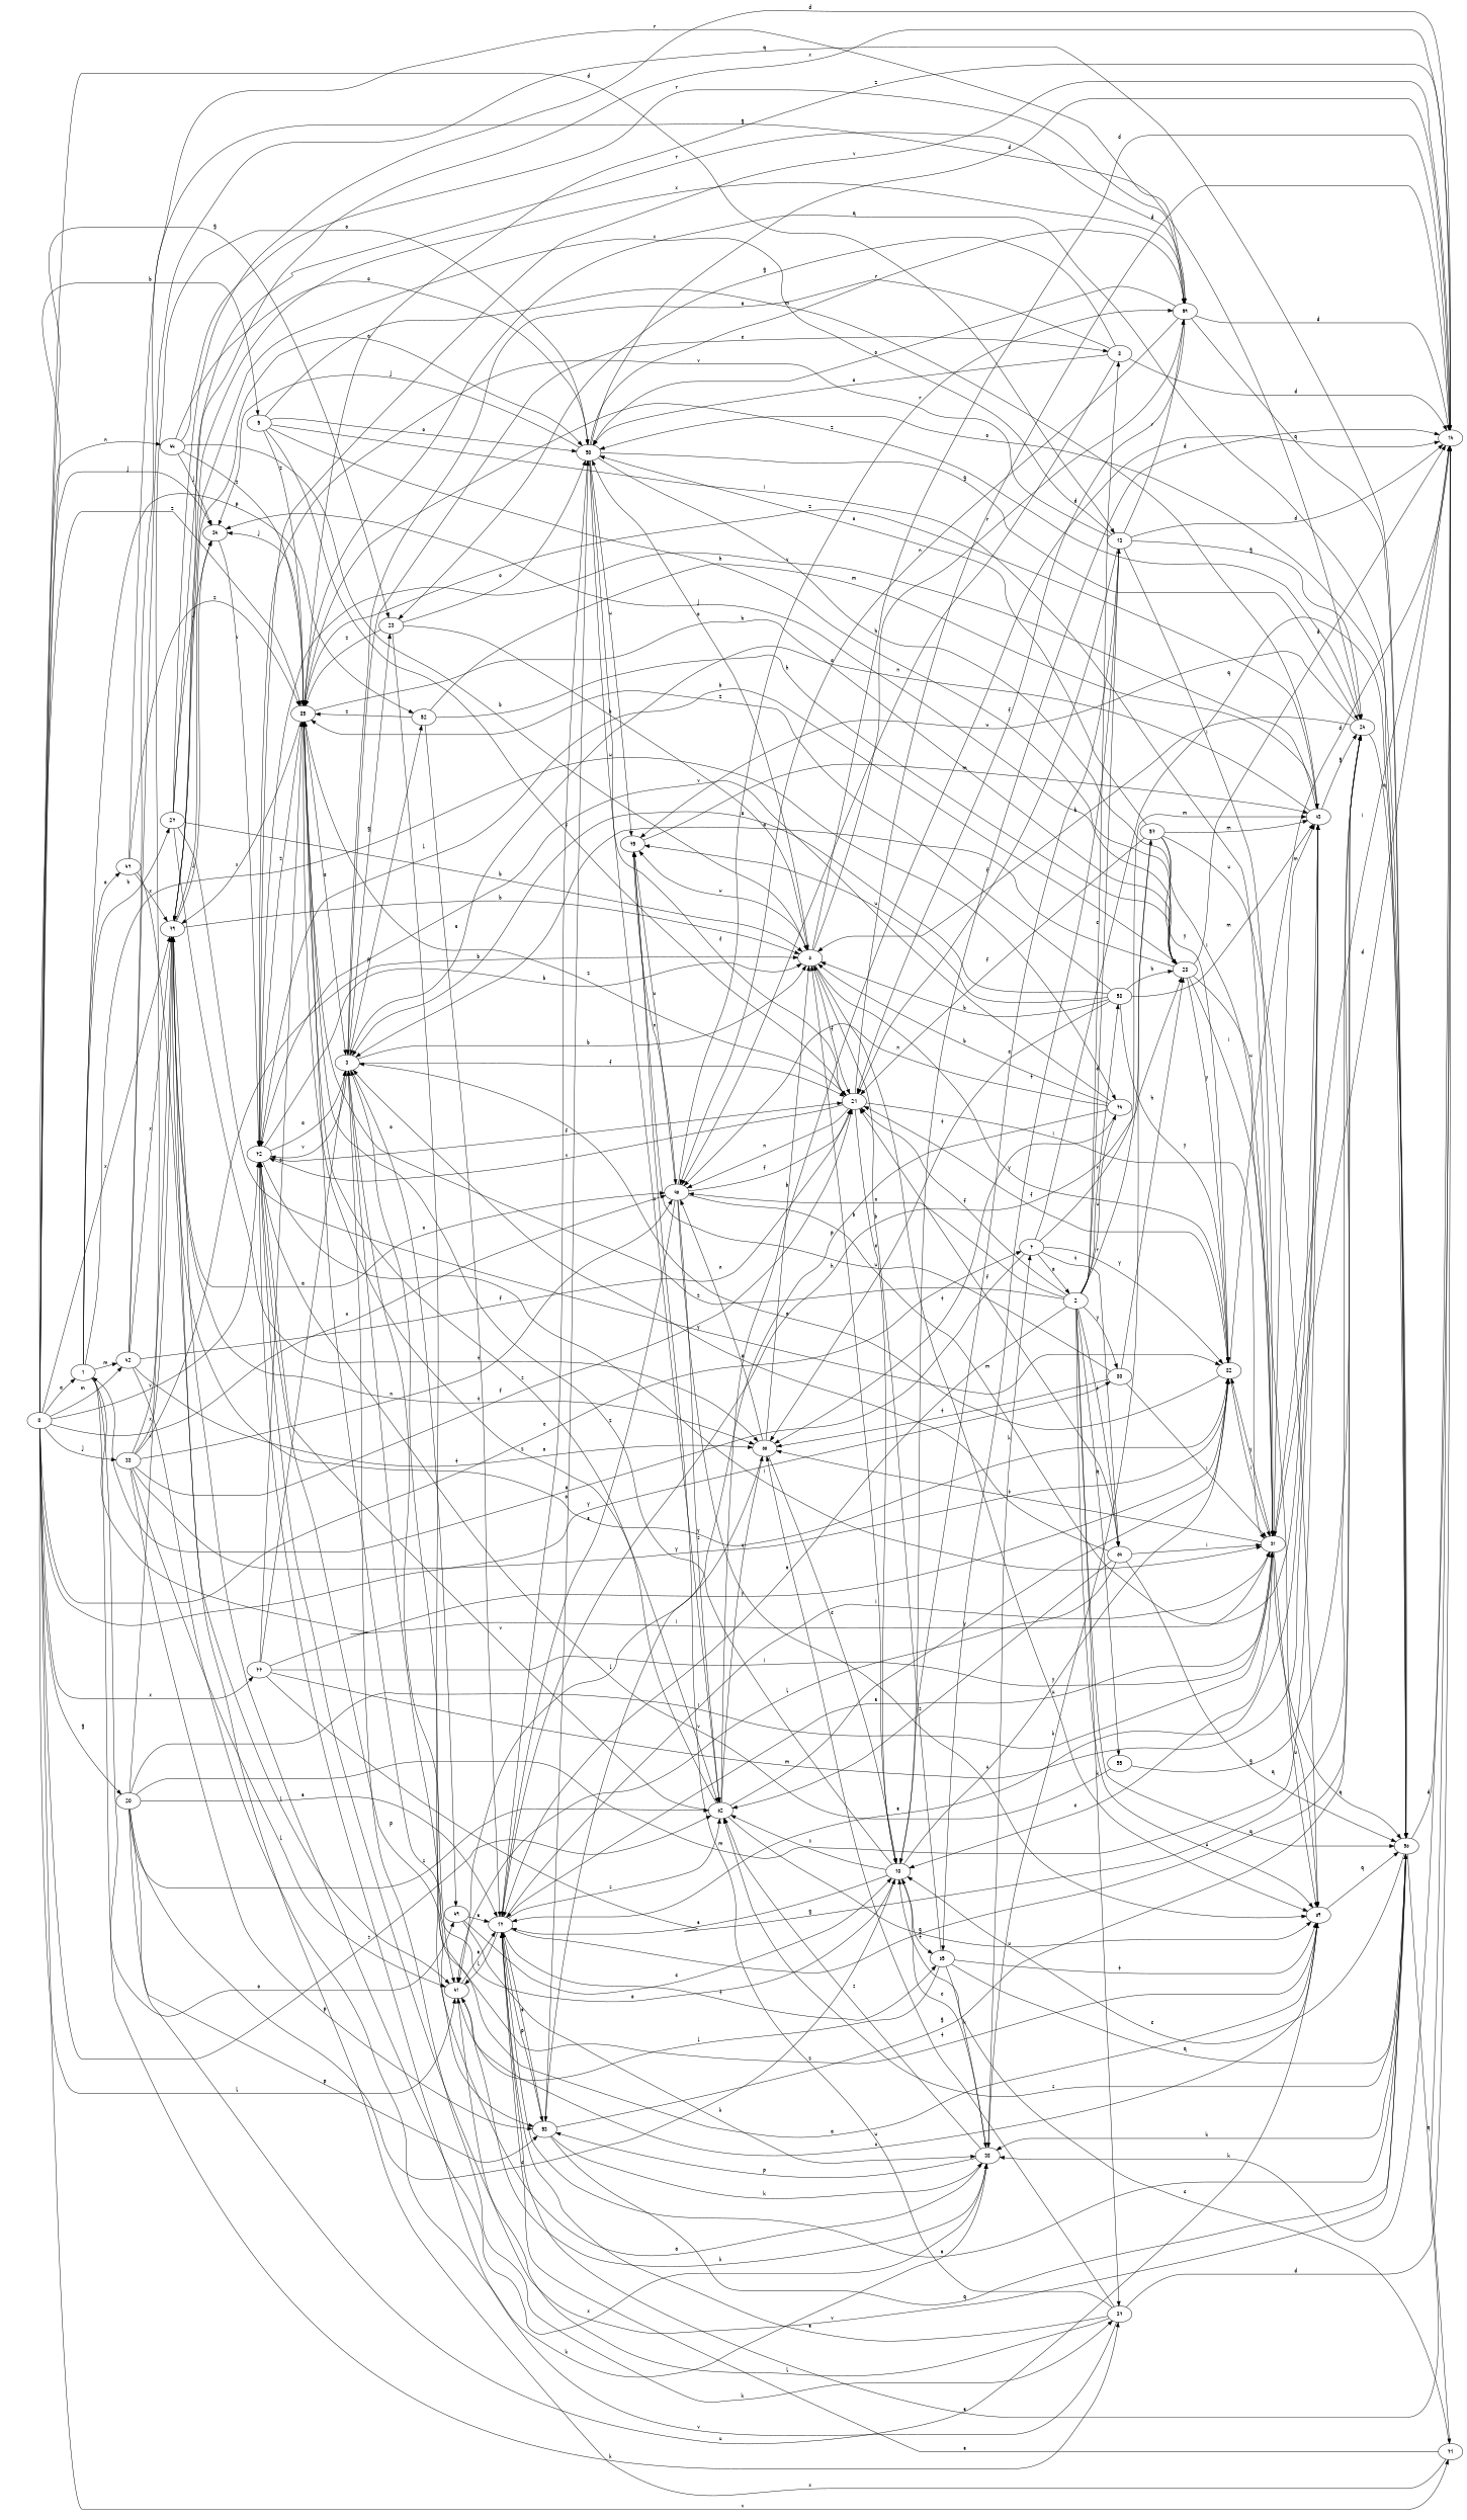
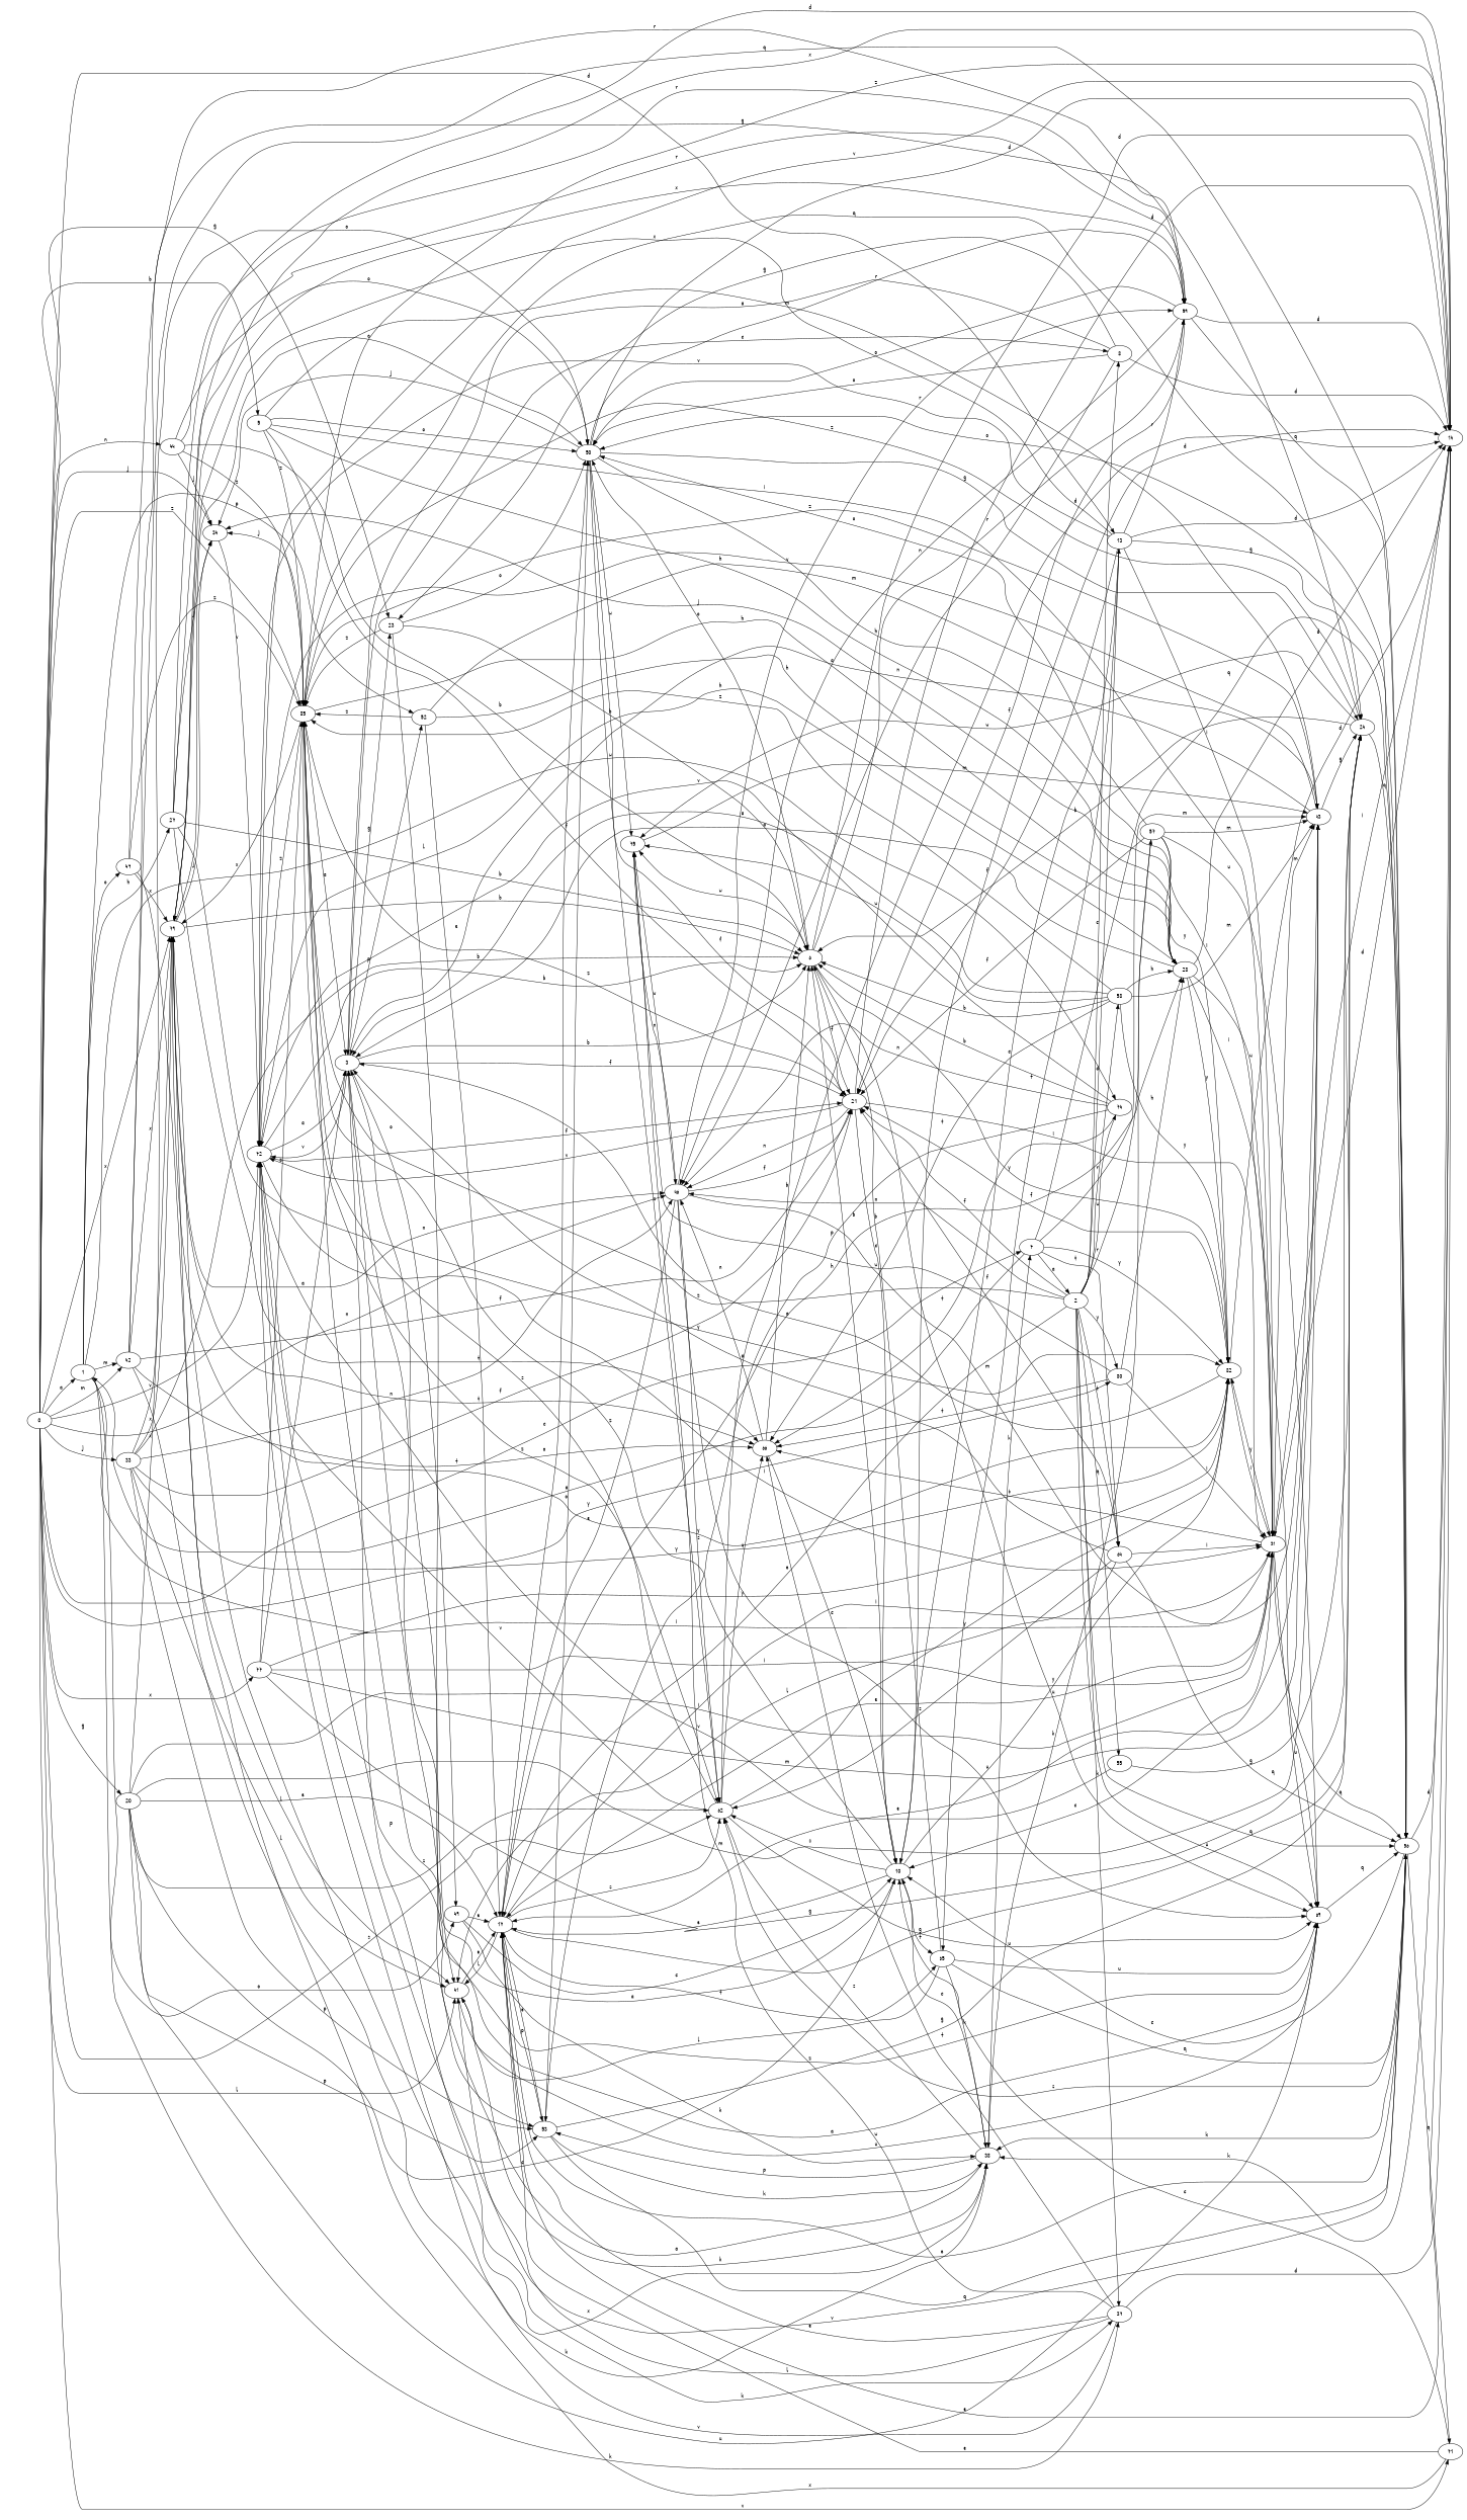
  strict digraph {
    fontname="Patrick Hand"
    rankdir=LR
    node [fontname="Patrick Hand"]
    edge [fontname="Patrick Hand"]
    0
    1
    5
    7
    13
    n6 [label=20]
    23
    33
    34
    41
    42
    44
    46
    62
    71
    72
    77
    79
    80
    85
    27
    31
    37
    47
    49
    52
    74
    21
    28
    43
    50
    2
    56
    64
    82
    14
    59
    10
    65
    24
    17
    69
    53
    6
    38
    66
    75
    3
    8
    55
    57
    58
    0 -> 1 [label=a]
    0 -> 5 [label=b]
    0 -> 7 [label=c]
    0 -> 13 [label=d]
    0 -> n6 [label=g]
    0 -> 23 [label=g]
    0 -> 33 [label=j]
    0 -> 34 [label=j]
    0 -> 41 [label=l]
    0 -> 42 [label=m]
    0 -> 44 [label=n]
    0 -> 46 [label=n]
    0 -> 62 [label=s]
    0 -> 71 [label=v]
    0 -> 72 [label=v]
    0 -> 77 [label=x]
    0 -> 79 [label=x]
    0 -> 80 [label=y]
    0 -> 85 [label=z]
    1 -> 42 [label=m]
    1 -> 27 [label=h]
    1 -> 31 [label=i]
    1 -> 37 [label=k]
    1 -> 47 [label=o]
    1 -> 49 [label=o]
    1 -> 52 [label=p]
    1 -> 74 [label=w]
    5 -> 85 [label=z]
    5 -> 31 [label=i]
    5 -> 21 [label=f]
    5 -> 28 [label=h]
    5 -> 43 [label=m]
    5 -> 50 [label=o]
    7 -> 1 [label=a]
    7 -> 43 [label=m]
    7 -> 2 [label=a]
    7 -> 56 [label=q]
    7 -> 64 [label=t]
    7 -> 82 [label=y]
    13 -> 72 [label=v]
    13 -> 79 [label=x]
    13 -> 31 [label=i]
    13 -> 21 [label=f]
    13 -> 14 [label=d]
    13 -> 59 [label=r]
    13 -> 10 [label=c]
    13 -> 65 [label=t]
    13 -> 24 [label=g]
    n6 -> 62 [label=s]
    n6 -> 79 [label=x]
    n6 -> 31 [label=i]
    n6 -> 43 [label=m]
    n6 -> 10 [label=c]
    n6 -> 17 [label=e]
    n6 -> 69 [label=u]
    n6 -> 53 [label=p]
    23 -> 41 [label=l]
    23 -> 85 [label=z]
    23 -> 50 [label=o]
    23 -> 6 [label=b]
    33 -> 41 [label=l]
    33 -> 46 [label=n]
    33 -> 79 [label=x]
    33 -> 21 [label=f]
    33 -> 50 [label=o]
    33 -> 82 [label=y]
    33 -> 53 [label=p]
    33 -> 6 [label=b]
    34 -> 72 [label=v]
    41 -> 17 [label=e]
    41 -> 69 [label=u]
    41 -> 38 [label=k]
    42 -> 79 [label=x]
    42 -> 21 [label=f]
    42 -> 56 [label=q]
    42 -> 59 [label=r]
    42 -> 38 [label=k]
    42 -> 66 [label=t]
    44 -> 34 [label=j]
    44 -> 85 [label=z]
    44 -> 50 [label=o]
    44 -> 59 [label=r]
    44 -> 6 [label=b]
    46 -> 62 [label=s]
    46 -> 21 [label=f]
    46 -> 43 [label=m]
    46 -> 59 [label=r]
    46 -> 17 [label=e]
    46 -> 69 [label=u]
    46 -> 75 [label=w]
    62 -> 72 [label=v]
    62 -> 85 [label=z]
    62 -> 82 [label=y]
    62 -> 14 [label=d]
    62 -> 69 [label=u]
    62 -> 66 [label=t]
    71 -> 79 [label=x]
    71 -> 10 [label=c]
    71 -> 17 [label=e]
    72 -> 85 [label=z]
    72 -> 31 [label=i]
    72 -> 21 [label=f]
    72 -> 28 [label=h]
    72 -> 53 [label=p]
    72 -> 6 [label=b]
    72 -> 3 [label=a]
    77 -> 85 [label=z]
    77 -> 31 [label=i]
    77 -> 43 [label=m]
    77 -> 82 [label=y]
    77 -> 24 [label=g]
    77 -> 3 [label=a]
    79 -> 34 [label=j]
    79 -> 46 [label=n]
    79 -> 50 [label=o]
    79 -> 82 [label=y]
    79 -> 6 [label=b]
    79 -> 66 [label=t]
    80 -> 31 [label=i]
    80 -> 28 [label=h]
    80 -> 66 [label=t]
    80 -> 75 [label=w]
    85 -> 34 [label=j]
    85 -> 62 [label=s]
    85 -> 79 [label=x]
    85 -> 28 [label=h]
    85 -> 56 [label=q]
    85 -> 3 [label=a]
    27 -> 34 [label=j]
    27 -> 82 [label=y]
    27 -> 14 [label=d]
    27 -> 59 [label=r]
    27 -> 6 [label=b]
    27 -> 66 [label=t]
    31 -> 43 [label=m]
    31 -> 56 [label=q]
    31 -> 82 [label=y]
    31 -> 14 [label=d]
    31 -> 10 [label=c]
    31 -> 17 [label=e]
    31 -> 69 [label=u]
    31 -> 66 [label=t]
    37 -> 41 [label=l]
    37 -> 72 [label=v]
    37 -> 14 [label=d]
    37 -> 17 [label=e]
    37 -> 66 [label=t]
    37 -> 75 [label=w]
    47 -> 41 [label=l]
    47 -> 79 [label=x]
    47 -> 85 [label=z]
    47 -> 24 [label=g]
    49 -> 10 [label=c]
    49 -> 17 [label=e]
    49 -> 38 [label=k]
    52 -> 85 [label=z]
    52 -> 28 [label=h]
    52 -> 43 [label=m]
    52 -> 17 [label=e]
    74 -> 46 [label=n]
    74 -> 72 [label=v]
    74 -> 53 [label=p]
    74 -> 6 [label=b]
    74 -> 66 [label=t]
    21 -> 46 [label=n]
    21 -> 72 [label=v]
    21 -> 85 [label=z]
    21 -> 31 [label=i]
    21 -> 14 [label=d]
    21 -> 10 [label=c]
    28 -> 34 [label=j]
    28 -> 31 [label=i]
    28 -> 82 [label=y]
    28 -> 14 [label=d]
    28 -> 69 [label=u]
    28 -> 3 [label=a]
    43 -> 72 [label=v]
    43 -> 85 [label=z]
    43 -> 24 [label=g]
    43 -> 17 [label=e]
    43 -> 3 [label=a]
    50 -> 34 [label=j]
    50 -> 62 [label=s]
    50 -> 21 [label=f]
    50 -> 28 [label=h]
    50 -> 14 [label=d]
    50 -> 59 [label=r]
    50 -> 24 [label=g]
    50 -> 75 [label=w]
    2 -> 13 [label=d]
    2 -> 46 [label=n]
    2 -> 80 [label=y]
    2 -> 85 [label=z]
    2 -> 37 [label=k]
    2 -> 74 [label=w]
    2 -> 21 [label=f]
    2 -> 56 [label=q]
    2 -> 64 [label=t]
    2 -> 17 [label=e]
    2 -> 69 [label=u]
    2 -> 8 [label=c]
    2 -> 55 [label=q]
    2 -> 57 [label=r]
    2 -> 58 [label=r]
    56 -> 62 [label=s]
    56 -> 71 [label=q]
    56 -> 72 [label=v]
    56 -> 50 [label=o]
    56 -> 14 [label=d]
    56 -> 10 [label=c]
    56 -> 17 [label=e]
    56 -> 38 [label=k]
    64 -> 41 [label=l]
    64 -> 62 [label=s]
    64 -> 31 [label=i]
    64 -> 21 [label=f]
    64 -> 56 [label=q]
    64 -> 3 [label=a]
    82 -> 31 [label=i]
    82 -> 21 [label=f]
    82 -> 14 [label=d]
    82 -> 3 [label=a]
    14 -> 72 [label=v]
    14 -> 79 [label=x]
    14 -> 85 [label=z]
    14 -> 31 [label=i]
    14 -> 17 [label=e]
    14 -> 38 [label=k]
    59 -> 46 [label=n]
    59 -> 79 [label=x]
    59 -> 21 [label=f]
    59 -> 50 [label=o]
    59 -> 56 [label=q]
    59 -> 14 [label=d]
    10 -> 62 [label=s]
    10 -> 85 [label=z]
    10 -> 82 [label=y]
    10 -> 14 [label=d]
    10 -> 65 [label=t]
    10 -> 17 [label=e]
    10 -> 6 [label=b]
    10 -> 3 [label=a]
    65 -> 41 [label=l]
    65 -> 56 [label=q]
-   65 -> 69 [label=t]
+   65 -> 69 [label=u]
    65 -> 6 [label=b]
    65 -> 38 [label=k]
    24 -> 85 [label=z]
    24 -> 56 [label=q]
    24 -> 6 [label=b]
    24 -> 75 [label=w]
    17 -> 41 [label=l]
    17 -> 62 [label=s]
    17 -> 31 [label=i]
    17 -> 28 [label=h]
    17 -> 50 [label=o]
    17 -> 65 [label=t]
    17 -> 24 [label=g]
    17 -> 53 [label=p]
    69 -> 85 [label=z]
    69 -> 56 [label=q]
    69 -> 3 [label=a]
    53 -> 50 [label=o]
    53 -> 56 [label=q]
    53 -> 24 [label=g]
    53 -> 17 [label=e]
    53 -> 38 [label=k]
    6 -> 21 [label=f]
    6 -> 50 [label=o]
    6 -> 82 [label=y]
    6 -> 14 [label=d]
    6 -> 59 [label=r]
    6 -> 69 [label=u]
    6 -> 75 [label=w]
    38 -> 7 [label=k]
    38 -> 62 [label=s]
    38 -> 79 [label=x]
    38 -> 10 [label=c]
    38 -> 53 [label=p]
    38 -> 3 [label=a]
-   66 -> 41 [label=l]
    66 -> 46 [label=n]
    66 -> 10 [label=c]
    66 -> 6 [label=b]
    75 -> 46 [label=n]
    75 -> 43 [label=m]
    3 -> 23 [label=g]
    3 -> 72 [label=v]
    3 -> 37 [label=k]
    3 -> 49 [label=o]
    3 -> 52 [label=p]
    3 -> 21 [label=f]
    3 -> 6 [label=b]
    3 -> 8 [label=c]
    8 -> 23 [label=g]
    8 -> 46 [label=n]
    8 -> 50 [label=o]
    8 -> 14 [label=d]
    8 -> 3 [label=a]
    55 -> 72 [label=v]
    55 -> 24 [label=g]
    57 -> 31 [label=i]
    57 -> 21 [label=f]
    57 -> 43 [label=m]
    57 -> 50 [label=o]
    57 -> 82 [label=y]
    57 -> 69 [label=u]
    57 -> 38 [label=k]
    58 -> 85 [label=z]
    58 -> 28 [label=h]
    58 -> 43 [label=m]
    58 -> 82 [label=y]
    58 -> 6 [label=b]
    58 -> 66 [label=t]
    58 -> 75 [label=w]
    58 -> 3 [label=a]
  }
